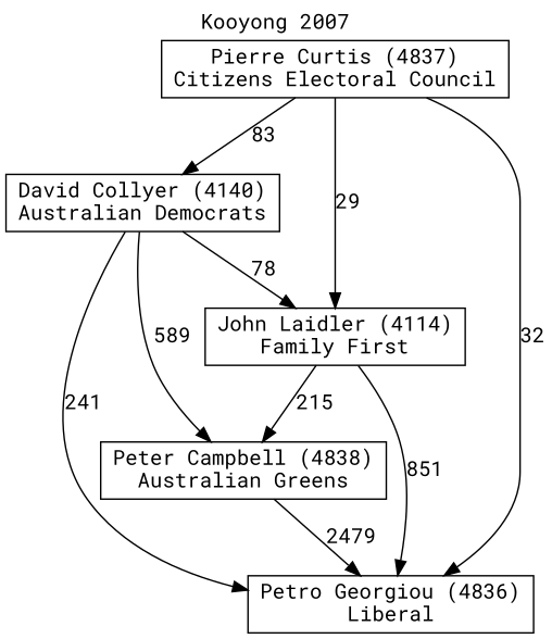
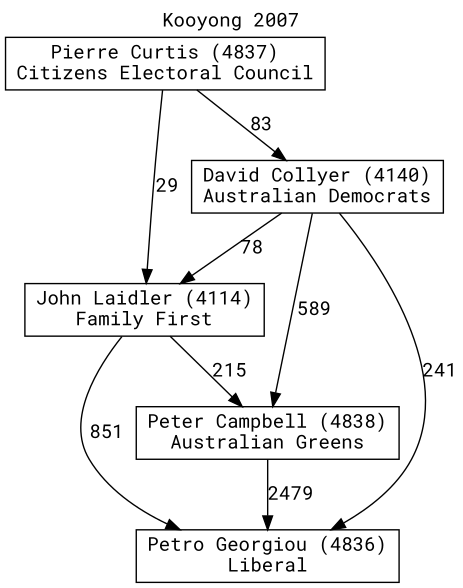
  digraph {
    fontname="Roboto Mono"
    label="Kooyong 2007"
    labelloc=t
    mclimit=10
    node [fontname="Roboto Mono" shape=box]
    edge [fontname="Roboto Mono"]
    n1 [label="Petro Georgiou (4836)\nLiberal"]
    n2 [label="Peter Campbell (4838)\nAustralian Greens"]
    n3 [label="John Laidler (4114)\nFamily First"]
    n4 [label="David Collyer (4140)\nAustralian Democrats"]
    n5 [label="Pierre Curtis (4837)\nCitizens Electoral Council"]
    n2 -> n1 [label=2479]
    n3 -> n1 [label=851]
    n3 -> n2 [label=215]
    n4 -> n1 [label=241]
    n4 -> n2 [label=589]
    n4 -> n3 [label=78]
-   n5 -> n1 [label=32]
    n5 -> n3 [label=29]
    n5 -> n4 [label=83]
  }
